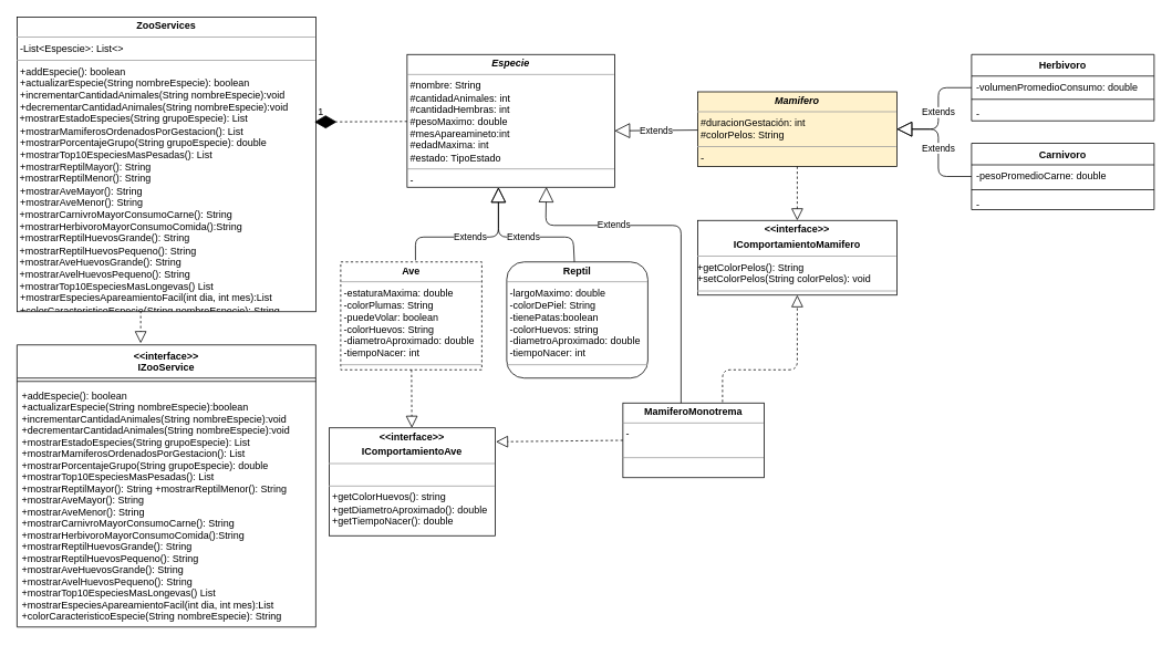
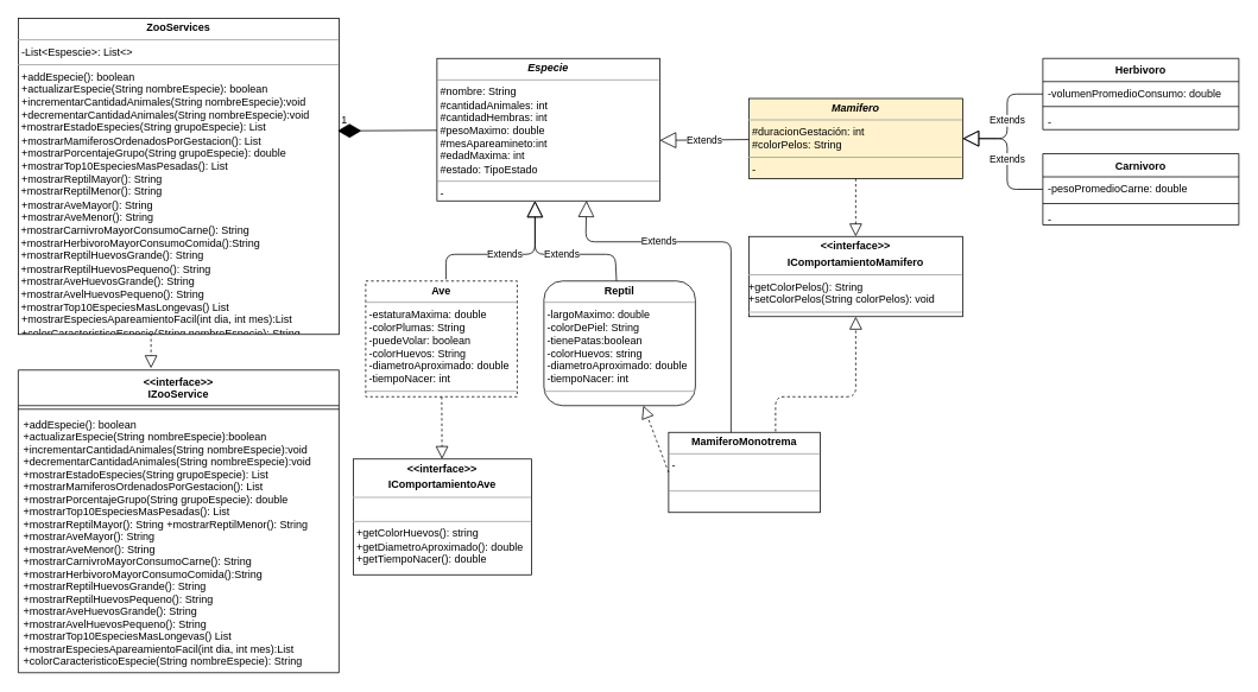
  <mxCell id="0" />
  <mxCell id="1" parent="0" />
  <mxCell id="2" value="&lt;p style=&quot;margin: 0px ; margin-top: 4px ; text-align: center&quot;&gt;&lt;b&gt;ZooServices&lt;/b&gt;&lt;/p&gt;&lt;hr size=&quot;1&quot;&gt;&lt;p style=&quot;margin: 0px ; margin-left: 4px&quot;&gt;-List&amp;lt;Espescie&amp;gt;: List&amp;lt;&amp;gt;&lt;/p&gt;&lt;hr size=&quot;1&quot;&gt;&lt;p style=&quot;margin: 0px ; margin-left: 4px&quot;&gt;&lt;span&gt;+addEspecie(): boolean&lt;/span&gt;&lt;br&gt;&lt;/p&gt;&lt;p style=&quot;margin: 0px ; margin-left: 4px&quot;&gt;+actualizarEspecie(String nombreEspecie): boolean&lt;/p&gt;&lt;p style=&quot;margin: 0px ; margin-left: 4px&quot;&gt;+incrementarCantidadAnimales(String nombreEspecie):void&lt;/p&gt;&lt;p style=&quot;margin: 0px ; margin-left: 4px&quot;&gt;+decrementarCantidadAnimales(String nombreEspecie):void&lt;/p&gt;&lt;p style=&quot;margin: 0px 0px 0px 4px&quot;&gt;&lt;/p&gt;&amp;nbsp;+mostrarEstadoEspecies(String grupoEspecie): List&lt;p style=&quot;margin: 0px 0px 0px 4px&quot;&gt;+mostrarMamiferosOrdenadosPorGestacion(): List&lt;/p&gt;&lt;p style=&quot;margin: 0px 0px 0px 4px&quot;&gt;+mostrarPorcentajeGrupo(String grupoEspecie): double&lt;/p&gt;&lt;p style=&quot;margin: 0px 0px 0px 4px&quot;&gt;+mostrarTop10EspeciesMasPesadas(): List&lt;/p&gt;&lt;p style=&quot;margin: 0px 0px 0px 4px&quot;&gt;+mostrarReptilMayor(): String&lt;/p&gt;&amp;nbsp;+mostrarReptilMenor(): String&lt;p style=&quot;margin: 0px 0px 0px 4px&quot;&gt;+mostrarAveMayor(): String&lt;br&gt;&lt;/p&gt;&lt;p style=&quot;margin: 0px 0px 0px 4px&quot;&gt;+mostrarAveMenor(): String&lt;br&gt;&lt;/p&gt;&amp;nbsp;+mostrarCarnivroMayorConsumoCarne(): String&lt;br&gt;&amp;nbsp;+mostrarHerbivoroMayorConsumoComida():String&lt;br&gt;&amp;nbsp;+mostrarReptilHuevosGrande(): String&lt;br&gt;&amp;nbsp;+mostrarReptilHuevosPequeno(): String&lt;br&gt;&amp;nbsp;+mostrarAveHuevosGrande(): String&lt;br&gt;&amp;nbsp;+mostrarAvelHuevosPequeno(): String&lt;br&gt;&amp;nbsp;+mostrarTop10EspeciesMasLongevas() List&lt;p style=&quot;margin: 0px 0px 0px 4px&quot;&gt;+&lt;span&gt;mostrarEspeciesApareamientoFacil(int dia, int mes):List&lt;/span&gt;&lt;/p&gt;&lt;p style=&quot;margin: 0px 0px 0px 4px&quot;&gt;+colorCaracteristicoEspecie(String nombreEspecie): String&lt;/p&gt;&lt;p style=&quot;margin: 0px ; margin-left: 4px&quot;&gt;&lt;span&gt;&lt;br&gt;&lt;/span&gt;&lt;/p&gt;&lt;p style=&quot;margin: 0px ; margin-left: 4px&quot;&gt;&lt;br&gt;&lt;/p&gt;" style="verticalAlign=top;align=left;overflow=fill;fontSize=12;fontFamily=Helvetica;html=1;" parent="1" vertex="1"><mxGeometry x="20" y="20" width="360" height="355" as="geometry" /></mxCell>
  <mxCell id="3" value="&lt;p style=&quot;margin: 0px ; margin-top: 4px ; text-align: center&quot;&gt;&lt;b&gt;&lt;i&gt;Especie&lt;/i&gt;&lt;/b&gt;&lt;br&gt;&lt;/p&gt;&lt;hr size=&quot;1&quot;&gt;&lt;p style=&quot;margin: 0px ; margin-left: 4px&quot;&gt;#nombre: String&lt;/p&gt;&lt;p style=&quot;margin: 0px ; margin-left: 4px&quot;&gt;&lt;span&gt;#cantidadAnimales: int&lt;/span&gt;&lt;/p&gt;&lt;p style=&quot;margin: 0px ; margin-left: 4px&quot;&gt;#cantidadHembras: int&lt;/p&gt;&lt;p style=&quot;margin: 0px ; margin-left: 4px&quot;&gt;#pesoMaximo: double&lt;/p&gt;&lt;p style=&quot;margin: 0px ; margin-left: 4px&quot;&gt;#mesApareamineto:int&lt;/p&gt;&lt;p style=&quot;margin: 0px ; margin-left: 4px&quot;&gt;#edadMaxima: int&lt;/p&gt;&lt;p style=&quot;margin: 0px ; margin-left: 4px&quot;&gt;#estado: TipoEstado&lt;/p&gt;&lt;hr size=&quot;1&quot;&gt;&lt;p style=&quot;margin: 0px ; margin-left: 4px&quot;&gt;-&lt;/p&gt;" style="verticalAlign=top;align=left;overflow=fill;fontSize=12;fontFamily=Helvetica;html=1;" parent="1" vertex="1"><mxGeometry x="490" y="65" width="250" height="160" as="geometry" /></mxCell>
  <mxCell id="4" value="&lt;p style=&quot;margin: 0px ; margin-top: 4px ; text-align: center&quot;&gt;&lt;b&gt;Reptil&lt;/b&gt;&lt;/p&gt;&lt;hr size=&quot;1&quot;&gt;&lt;p style=&quot;margin: 0px ; margin-left: 4px&quot;&gt;&lt;span&gt;-largoMaximo: double&lt;/span&gt;&lt;br&gt;&lt;/p&gt;&lt;p style=&quot;margin: 0px ; margin-left: 4px&quot;&gt;-colorDePiel: String&lt;/p&gt;&lt;p style=&quot;margin: 0px ; margin-left: 4px&quot;&gt;-tienePatas:boolean&lt;/p&gt;&lt;p style=&quot;margin: 0px 0px 0px 4px&quot;&gt;-colorHuevos: string&lt;/p&gt;&lt;p style=&quot;margin: 0px 0px 0px 4px&quot;&gt;-diametroAproximado: double&lt;/p&gt;&lt;p style=&quot;margin: 0px 0px 0px 4px&quot;&gt;-tiempoNacer: int&lt;/p&gt;&lt;hr size=&quot;1&quot;&gt;&lt;p style=&quot;margin: 0px ; margin-left: 4px&quot;&gt;&lt;br&gt;&lt;/p&gt;" style="verticalAlign=top;align=left;overflow=fill;fontSize=12;fontFamily=Helvetica;html=1;rounded=1;" parent="1" vertex="1"><mxGeometry x="610" y="315" width="170" height="140" as="geometry" /></mxCell>
  <mxCell id="5" value="&lt;p style=&quot;margin: 0px ; margin-top: 4px ; text-align: center&quot;&gt;&lt;b&gt;Ave&lt;/b&gt;&lt;/p&gt;&lt;hr size=&quot;1&quot;&gt;&lt;p style=&quot;margin: 0px 0px 0px 4px&quot;&gt;&lt;span&gt;-estaturaMaxima: double&lt;/span&gt;&lt;br&gt;&lt;/p&gt;&lt;p style=&quot;margin: 0px ; margin-left: 4px&quot;&gt;-colorPlumas: String&lt;/p&gt;&lt;p style=&quot;margin: 0px ; margin-left: 4px&quot;&gt;-puedeVolar: boolean&lt;/p&gt;&lt;p style=&quot;margin: 0px 0px 0px 4px&quot;&gt;-colorHuevos: String&lt;/p&gt;&lt;p style=&quot;margin: 0px 0px 0px 4px&quot;&gt;-diametroAproximado: double&lt;/p&gt;&lt;p style=&quot;margin: 0px 0px 0px 4px&quot;&gt;-tiempoNacer: int&lt;/p&gt;&lt;hr size=&quot;1&quot;&gt;&lt;p style=&quot;margin: 0px ; margin-left: 4px&quot;&gt;&lt;br&gt;&lt;/p&gt;" style="verticalAlign=top;align=left;overflow=fill;fontSize=12;fontFamily=Helvetica;html=1;dashed=1;" parent="1" vertex="1"><mxGeometry x="410" y="315" width="170" height="130" as="geometry" /></mxCell>
  <mxCell id="6" value="&lt;p style=&quot;margin: 0px ; margin-top: 4px ; text-align: center&quot;&gt;&lt;b&gt;&lt;i&gt;Mamifero&lt;/i&gt;&lt;/b&gt;&lt;/p&gt;&lt;hr size=&quot;1&quot;&gt;&lt;p style=&quot;margin: 0px ; margin-left: 4px&quot;&gt;#duracionGestación: int&lt;/p&gt;&lt;p style=&quot;margin: 0px ; margin-left: 4px&quot;&gt;#colorPelos: String&lt;/p&gt;&lt;hr size=&quot;1&quot;&gt;&lt;p style=&quot;margin: 0px 0px 0px 4px ; font-size: 13px&quot;&gt;-&lt;/p&gt;" style="verticalAlign=top;align=left;overflow=fill;fontSize=12;fontFamily=Helvetica;html=1;fillColor=#fff2cc;" parent="1" vertex="1"><mxGeometry x="840" y="110" width="240" height="90" as="geometry" /></mxCell>
  <mxCell id="7" value="" style="endArrow=block;dashed=1;endFill=0;endSize=12;html=1;" parent="1" edge="1"><mxGeometry width="160" relative="1" as="geometry"><mxPoint x="169" y="374" as="sourcePoint" /><mxPoint x="169" y="413" as="targetPoint" /><Array as="points" /></mxGeometry></mxCell>
  <mxCell id="8" value="&lt;&lt;interface&gt;&gt;&#10;IZooService" style="swimlane;fontStyle=1;align=center;verticalAlign=top;childLayout=stackLayout;horizontal=1;startSize=40;horizontalStack=0;resizeParent=1;resizeParentMax=0;resizeLast=0;collapsible=1;marginBottom=0;" parent="1" vertex="1"><mxGeometry x="20" y="415" width="360" height="340" as="geometry" /></mxCell>
  <mxCell id="9" value="" style="line;strokeWidth=1;fillColor=none;align=left;verticalAlign=middle;spacingTop=-1;spacingLeft=3;spacingRight=3;rotatable=0;labelPosition=right;points=[];portConstraint=eastwest;" parent="8" vertex="1"><mxGeometry y="40" width="360" height="8" as="geometry" /></mxCell>
  <mxCell id="10" value="+addEspecie(): boolean&#10;+actualizarEspecie(String nombreEspecie):boolean&#10;+incrementarCantidadAnimales(String nombreEspecie):void&#10;+decrementarCantidadAnimales(String nombreEspecie):void&#10;+mostrarEstadoEspecies(String grupoEspecie): List&#10;+mostrarMamiferosOrdenadosPorGestacion(): List&#10;+mostrarPorcentajeGrupo(String grupoEspecie): double&#10;+mostrarTop10EspeciesMasPesadas(): List&#10;+mostrarReptilMayor(): String +mostrarReptilMenor(): String&#10;+mostrarAveMayor(): String&#10;+mostrarAveMenor(): String&#10;+mostrarCarnivroMayorConsumoCarne(): String&#10;+mostrarHerbivoroMayorConsumoComida():String&#10;+mostrarReptilHuevosGrande(): String&#10;+mostrarReptilHuevosPequeno(): String&#10;+mostrarAveHuevosGrande(): String&#10;+mostrarAvelHuevosPequeno(): String&#10;+mostrarTop10EspeciesMasLongevas() List&#10;+mostrarEspeciesApareamientoFacil(int dia, int mes):List&#10;+colorCaracteristicoEspecie(String nombreEspecie): String" style="text;strokeColor=none;fillColor=none;align=left;verticalAlign=top;spacingLeft=4;spacingRight=4;overflow=hidden;rotatable=0;points=[[0,0.5],[1,0.5]];portConstraint=eastwest;" parent="8" vertex="1"><mxGeometry y="48" width="360" height="292" as="geometry" /></mxCell>
  <mxCell id="11" value="Extends" style="endArrow=block;endSize=16;endFill=0;html=1;entryX=0.44;entryY=1;entryDx=0;entryDy=0;entryPerimeter=0;exitX=0.53;exitY=-0.014;exitDx=0;exitDy=0;exitPerimeter=0;" parent="1" source="5" target="3" edge="1"><mxGeometry width="160" relative="1" as="geometry"><mxPoint x="500" y="315" as="sourcePoint" /><mxPoint x="600" y="235" as="targetPoint" /><Array as="points"><mxPoint x="500" y="285" /><mxPoint x="600" y="285" /></Array></mxGeometry></mxCell>
  <mxCell id="12" value="Extends" style="endArrow=block;endSize=16;endFill=0;html=1;" parent="1" source="4" edge="1"><mxGeometry width="160" relative="1" as="geometry"><mxPoint x="500" y="315" as="sourcePoint" /><mxPoint x="600" y="225" as="targetPoint" /><Array as="points"><mxPoint x="690" y="285" /><mxPoint x="600" y="285" /></Array></mxGeometry></mxCell>
  <mxCell id="13" value="Extends" style="endArrow=block;endSize=16;endFill=0;html=1;" parent="1" source="6" edge="1"><mxGeometry width="160" relative="1" as="geometry"><mxPoint x="840" y="155" as="sourcePoint" /><mxPoint x="740" y="157" as="targetPoint" /></mxGeometry></mxCell>
  <mxCell id="14" value="Herbivoro" style="swimlane;fontStyle=1;align=center;verticalAlign=top;childLayout=stackLayout;horizontal=1;startSize=26;horizontalStack=0;resizeParent=1;resizeParentMax=0;resizeLast=0;collapsible=1;marginBottom=0;" parent="1" vertex="1"><mxGeometry x="1170" y="65" width="220" height="80" as="geometry" /></mxCell>
  <mxCell id="15" value="-volumenPromedioConsumo: double" style="text;strokeColor=none;fillColor=none;align=left;verticalAlign=top;spacingLeft=4;spacingRight=4;overflow=hidden;rotatable=0;points=[[0,0.5],[1,0.5]];portConstraint=eastwest;" parent="14" vertex="1"><mxGeometry y="26" width="220" height="24" as="geometry" /></mxCell>
  <mxCell id="16" value="" style="line;strokeWidth=1;fillColor=none;align=left;verticalAlign=middle;spacingTop=-1;spacingLeft=3;spacingRight=3;rotatable=0;labelPosition=right;points=[];portConstraint=eastwest;" parent="14" vertex="1"><mxGeometry y="50" width="220" height="8" as="geometry" /></mxCell>
  <mxCell id="17" value="-" style="text;strokeColor=none;fillColor=none;align=left;verticalAlign=top;spacingLeft=4;spacingRight=4;overflow=hidden;rotatable=0;points=[[0,0.5],[1,0.5]];portConstraint=eastwest;" parent="14" vertex="1"><mxGeometry y="58" width="220" height="22" as="geometry" /></mxCell>
  <mxCell id="18" value="Carnivoro" style="swimlane;fontStyle=1;align=center;verticalAlign=top;childLayout=stackLayout;horizontal=1;startSize=26;horizontalStack=0;resizeParent=1;resizeParentMax=0;resizeLast=0;collapsible=1;marginBottom=0;" parent="1" vertex="1"><mxGeometry x="1170" y="172" width="220" height="80" as="geometry" /></mxCell>
  <mxCell id="19" value="-pesoPromedioCarne: double" style="text;strokeColor=none;fillColor=none;align=left;verticalAlign=top;spacingLeft=4;spacingRight=4;overflow=hidden;rotatable=0;points=[[0,0.5],[1,0.5]];portConstraint=eastwest;" parent="18" vertex="1"><mxGeometry y="26" width="220" height="26" as="geometry" /></mxCell>
  <mxCell id="20" value="" style="line;strokeWidth=1;fillColor=none;align=left;verticalAlign=middle;spacingTop=-1;spacingLeft=3;spacingRight=3;rotatable=0;labelPosition=right;points=[];portConstraint=eastwest;" parent="18" vertex="1"><mxGeometry y="52" width="220" height="8" as="geometry" /></mxCell>
  <mxCell id="21" value="-" style="text;strokeColor=none;fillColor=none;align=left;verticalAlign=top;spacingLeft=4;spacingRight=4;overflow=hidden;rotatable=0;points=[[0,0.5],[1,0.5]];portConstraint=eastwest;" parent="18" vertex="1"><mxGeometry y="60" width="220" height="20" as="geometry" /></mxCell>
  <mxCell id="22" value="Extends" style="endArrow=block;endSize=16;endFill=0;html=1;" parent="1" source="14" edge="1"><mxGeometry width="160" relative="1" as="geometry"><mxPoint x="760" y="305" as="sourcePoint" /><mxPoint x="1080" y="155" as="targetPoint" /><Array as="points"><mxPoint x="1130" y="105" /><mxPoint x="1130" y="155" /></Array></mxGeometry></mxCell>
  <mxCell id="23" value="Extends" style="endArrow=block;endSize=16;endFill=0;html=1;" parent="1" source="18" target="6" edge="1"><mxGeometry width="160" relative="1" as="geometry"><mxPoint x="760" y="305" as="sourcePoint" /><mxPoint x="1060" y="295" as="targetPoint" /><Array as="points"><mxPoint x="1130" y="212" /><mxPoint x="1130" y="155" /></Array></mxGeometry></mxCell>
- <mxCell id="24" value="" style="endArrow=diamondThin;endFill=1;endSize=24;html=1;entryX=0.117;entryY=1.067;entryDx=0;entryDy=0;entryPerimeter=0;dashed=1;" parent="1" source="3" target="33" edge="1"><mxGeometry width="160" relative="1" as="geometry"><mxPoint x="410" y="205" as="sourcePoint" /><mxPoint x="380" y="145" as="targetPoint" /></mxGeometry></mxCell>
+ <mxCell id="24" value="" style="endArrow=diamondThin;endFill=1;endSize=24;html=1;entryX=0.117;entryY=1.067;entryDx=0;entryDy=0;entryPerimeter=0;" parent="1" source="3" target="33" edge="1"><mxGeometry width="160" relative="1" as="geometry"><mxPoint x="410" y="205" as="sourcePoint" /><mxPoint x="380" y="145" as="targetPoint" /></mxGeometry></mxCell>
  <mxCell id="25" value="&lt;p style=&quot;margin: 0px ; margin-top: 4px ; text-align: center&quot;&gt;&lt;b&gt;&amp;lt;&amp;lt;interface&amp;gt;&amp;gt;&lt;/b&gt;&lt;/p&gt;&lt;p style=&quot;margin: 0px ; margin-top: 4px ; text-align: center&quot;&gt;&lt;b&gt;IComportamientoAve&lt;/b&gt;&lt;/p&gt;&lt;hr size=&quot;1&quot;&gt;&lt;p style=&quot;margin: 0px 0px 0px 4px&quot;&gt;&lt;br&gt;&lt;/p&gt;&lt;hr size=&quot;1&quot;&gt;&lt;p style=&quot;margin: 0px 0px 0px 4px&quot;&gt;&lt;span&gt;+getColorHuevos(): string&lt;/span&gt;&lt;br&gt;&lt;/p&gt;&lt;p style=&quot;margin: 0px 0px 0px 4px&quot;&gt;+getDiametroAproximado(): double&lt;/p&gt;&lt;p style=&quot;margin: 0px 0px 0px 4px&quot;&gt;+getTiempoNacer(): double&lt;/p&gt;" style="verticalAlign=top;align=left;overflow=fill;fontSize=12;fontFamily=Helvetica;html=1;" parent="1" vertex="1"><mxGeometry x="396" y="515" width="200" height="130" as="geometry" /></mxCell>
  <mxCell id="26" value="" style="endArrow=block;dashed=1;endFill=0;endSize=12;html=1;" parent="1" source="5" target="25" edge="1"><mxGeometry width="160" relative="1" as="geometry"><mxPoint x="670" y="495" as="sourcePoint" /><mxPoint x="465" y="515" as="targetPoint" /></mxGeometry></mxCell>
  <mxCell id="27" value="&lt;p style=&quot;margin: 0px ; margin-top: 4px ; text-align: center&quot;&gt;&lt;b&gt;&amp;lt;&amp;lt;interface&amp;gt;&amp;gt;&lt;/b&gt;&lt;/p&gt;&lt;p style=&quot;margin: 0px ; margin-top: 4px ; text-align: center&quot;&gt;&lt;b&gt;IComportamientoMamifero&lt;/b&gt;&lt;/p&gt;&lt;hr size=&quot;1&quot;&gt;&lt;p style=&quot;margin: 0px ; margin-left: 4px&quot;&gt;&lt;/p&gt;+getColorPelos():&amp;nbsp;&lt;span&gt;String&lt;br&gt;&lt;/span&gt;+setColorPelos(String colorPelos): void&lt;br&gt;&lt;hr size=&quot;1&quot;&gt;&lt;p style=&quot;margin: 0px 0px 0px 4px ; font-size: 13px&quot;&gt;-&lt;/p&gt;" style="verticalAlign=top;align=left;overflow=fill;fontSize=12;fontFamily=Helvetica;html=1;" parent="1" vertex="1"><mxGeometry x="840" y="265" width="240" height="90" as="geometry" /></mxCell>
  <mxCell id="28" value="" style="endArrow=block;dashed=1;endFill=0;endSize=12;html=1;exitX=0.5;exitY=1;exitDx=0;exitDy=0;" parent="1" source="6" edge="1"><mxGeometry width="160" relative="1" as="geometry"><mxPoint x="800" y="455" as="sourcePoint" /><mxPoint x="960" y="265" as="targetPoint" /></mxGeometry></mxCell>
  <mxCell id="29" value="&lt;p style=&quot;margin: 0px ; margin-top: 4px ; text-align: center&quot;&gt;&lt;b&gt;MamiferoMonotrema&lt;/b&gt;&lt;/p&gt;&lt;hr size=&quot;1&quot;&gt;&lt;p style=&quot;margin: 0px 0px 0px 4px&quot;&gt;-&lt;/p&gt;&lt;p style=&quot;margin: 0px ; margin-left: 4px&quot;&gt;&lt;br&gt;&lt;/p&gt;&lt;hr size=&quot;1&quot;&gt;&lt;p style=&quot;margin: 0px ; margin-left: 4px&quot;&gt;&lt;br&gt;&lt;/p&gt;" style="verticalAlign=top;align=left;overflow=fill;fontSize=12;fontFamily=Helvetica;html=1;" parent="1" vertex="1"><mxGeometry x="750" y="485" width="170" height="90" as="geometry" /></mxCell>
- <mxCell id="30" value="" style="endArrow=block;dashed=1;endFill=0;endSize=12;html=1;entryX=1.005;entryY=0.129;entryDx=0;entryDy=0;entryPerimeter=0;exitX=0;exitY=0.5;exitDx=0;exitDy=0;" parent="1" source="29" target="25" edge="1"><mxGeometry width="160" relative="1" as="geometry"><mxPoint x="750" y="533" as="sourcePoint" /><mxPoint x="550" y="544" as="targetPoint" /></mxGeometry></mxCell>
+ <mxCell id="30" value="" style="endArrow=block;dashed=1;endFill=0;endSize=12;html=1;exitX=0;exitY=0.5;exitDx=0;exitDy=0;" parent="1" source="29" target="4" edge="1"><mxGeometry width="160" relative="1" as="geometry"><mxPoint x="750" y="533" as="sourcePoint" /><mxPoint x="550" y="544" as="targetPoint" /></mxGeometry></mxCell>
  <mxCell id="31" value="" style="endArrow=block;dashed=1;endFill=0;endSize=12;html=1;entryX=0.5;entryY=1;entryDx=0;entryDy=0;exitX=0.706;exitY=-0.011;exitDx=0;exitDy=0;exitPerimeter=0;" parent="1" source="29" target="27" edge="1"><mxGeometry width="160" relative="1" as="geometry"><mxPoint x="840" y="485" as="sourcePoint" /><mxPoint x="1000" y="485" as="targetPoint" /><Array as="points"><mxPoint x="870" y="445" /><mxPoint x="960" y="445" /></Array></mxGeometry></mxCell>
  <mxCell id="32" style="edgeStyle=orthogonalEdgeStyle;rounded=0;orthogonalLoop=1;jettySize=auto;html=1;exitX=0.5;exitY=1;exitDx=0;exitDy=0;" parent="1" source="29" target="29" edge="1"><mxGeometry relative="1" as="geometry" /></mxCell>
  <mxCell id="33" value="1" style="text;html=1;align=center;verticalAlign=middle;resizable=0;points=[];autosize=1;" parent="1" vertex="1"><mxGeometry x="376" y="125" width="20" height="20" as="geometry" /></mxCell>
  <mxCell id="34" value="Extends" style="endArrow=block;endSize=16;endFill=0;html=1;entryX=0.671;entryY=0.998;entryDx=0;entryDy=0;entryPerimeter=0;" parent="1" target="3" edge="1"><mxGeometry x="0.393" width="160" relative="1" as="geometry"><mxPoint x="820" y="485" as="sourcePoint" /><mxPoint x="600" y="225" as="targetPoint" /><Array as="points"><mxPoint x="820" y="271" /><mxPoint x="657" y="271" /></Array><mxPoint as="offset" /></mxGeometry></mxCell>
